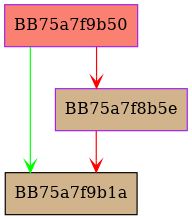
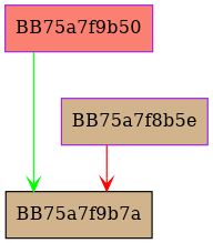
  digraph {
    splines=ortho
    node [color=purple fillcolor=tan shape=box style=filled]
    edge [arrowhead=vee color=red]
    BB75a7f9b50 [fillcolor=salmon]
-   BB75a7f9b7a [color=black label=BB75a7f9b1a]
+   BB75a7f9b7a [color=black]
    n3 [label=BB75a7f8b5e]
    BB75a7f9b50 -> BB75a7f9b7a [color=green]
-   BB75a7f9b50 -> n3
    n3 -> BB75a7f9b7a
  }
